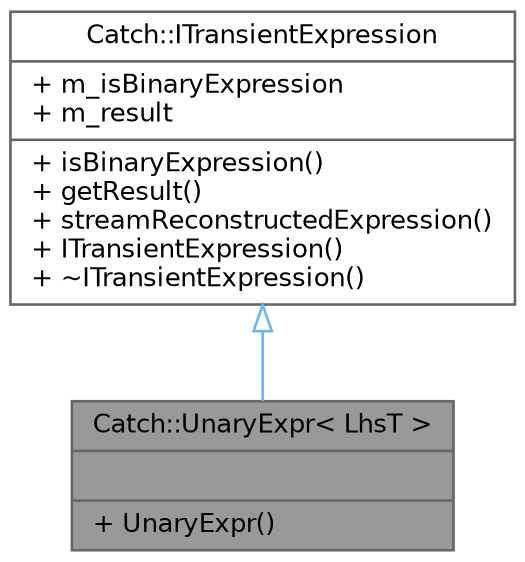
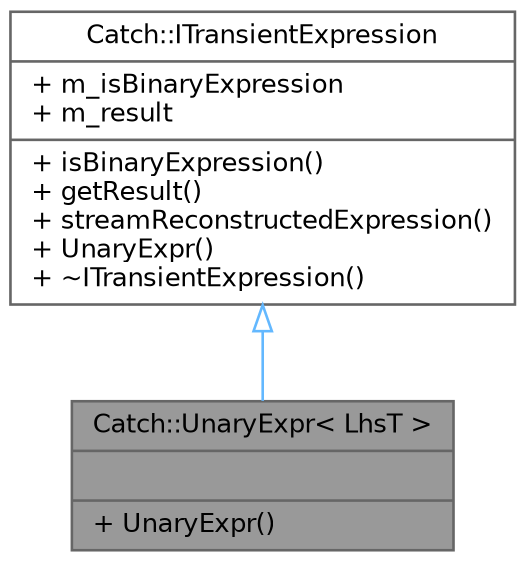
  digraph {
    node [color=gray40 fontname=Helvetica fontsize=10 shape=record style=filled]
    n1 [fillcolor=grey60 fontcolor=black height=0.2 label="{Catch::UnaryExpr\< LhsT \>\n||+ UnaryExpr()\l}" width=0.4]
-   n2 [fillcolor=white height=0.2 label="{Catch::ITransientExpression\n|+ m_isBinaryExpression\l+ m_result\l|+ isBinaryExpression()\l+ getResult()\l+ streamReconstructedExpression()\l+ ITransientExpression()\l+ ~ITransientExpression()\l}" width=0.4]
+   n2 [fillcolor=white height=0.2 label="{Catch::ITransientExpression\n|+ m_isBinaryExpression\l+ m_result\l|+ isBinaryExpression()\l+ getResult()\l+ streamReconstructedExpression()\l+ UnaryExpr()\l+ ~ITransientExpression()\l}" width=0.4]
    n2 -> n1 [arrowtail=onormal color=steelblue1 dir=back fontname=Helvetica fontsize=10 labelfontname=Helvetica labelfontsize=10 style=solid]
  }
